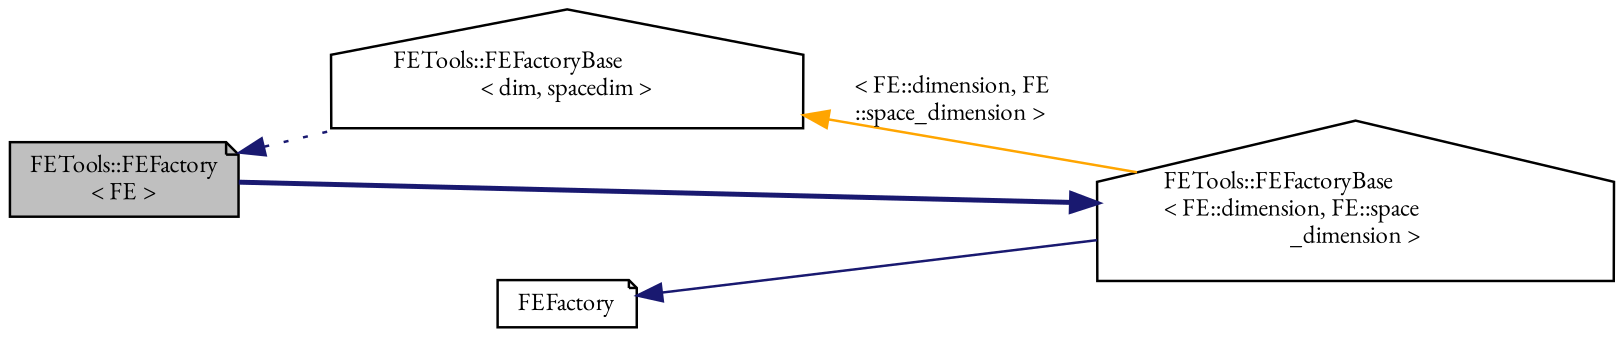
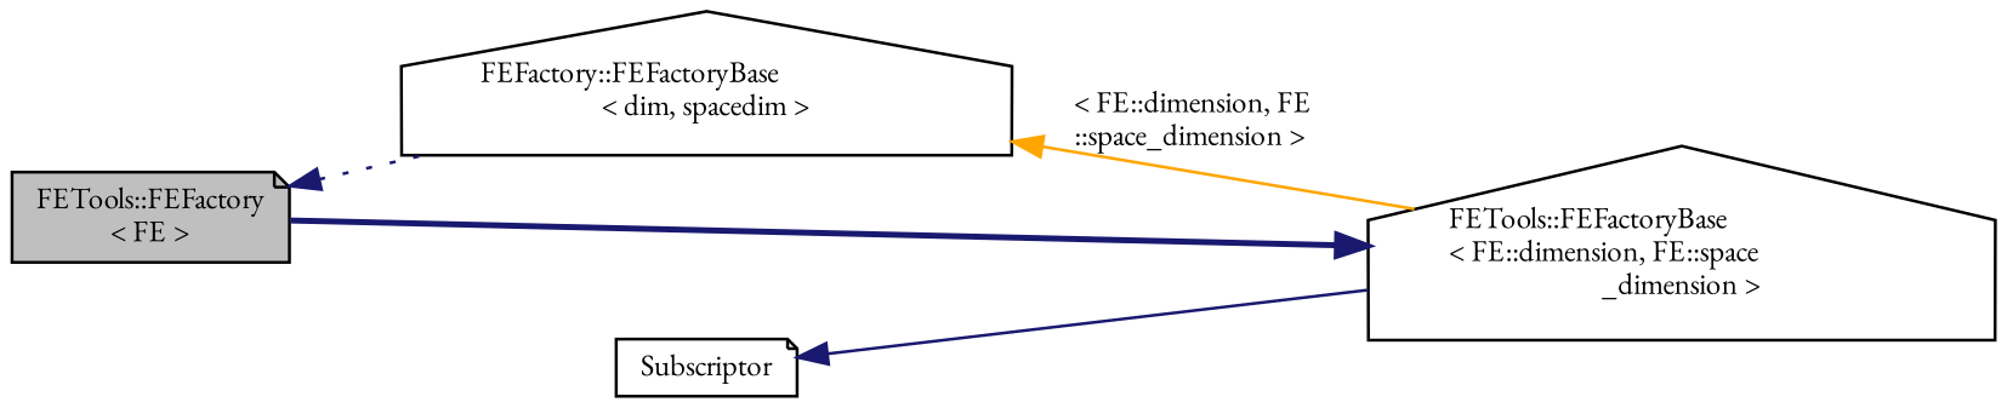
  digraph {
    fontname="EB Garamond"
    rankdir=LR
    node [color=black fillcolor=white fontname="EB Garamond" fontsize=10 shape=note style=filled]
    edge [color=midnightblue dir=back fontname="EB Garamond" fontsize=10 labelfontname=Helvetica labelfontsize=10 style=solid]
    n1 [fillcolor=grey75 fontcolor=black height=0.2 label="FETools::FEFactory\l\< FE \>" width=0.4]
-   n2 [height=0.2 label="FETools::FEFactoryBase\l\< dim, spacedim \>" shape=house width=0.4]
+   n2 [height=0.2 label="FEFactory::FEFactoryBase\l\< dim, spacedim \>" shape=house width=0.4]
    n3 [height=0.2 label="FETools::FEFactoryBase\l\< FE::dimension, FE::space\l_dimension \>" shape=house width=0.4]
-   n4 [height=0.2 label=FEFactory width=0.4]
+   n4 [height=0.2 label=Subscriptor width=0.4]
    n1 -> n2 [style=dotted]
    n2 -> n3 [color=orange label=" \< FE::dimension, FE\l::space_dimension \>"]
    n3 -> n1 [style=bold]
    n4 -> n3
  }
